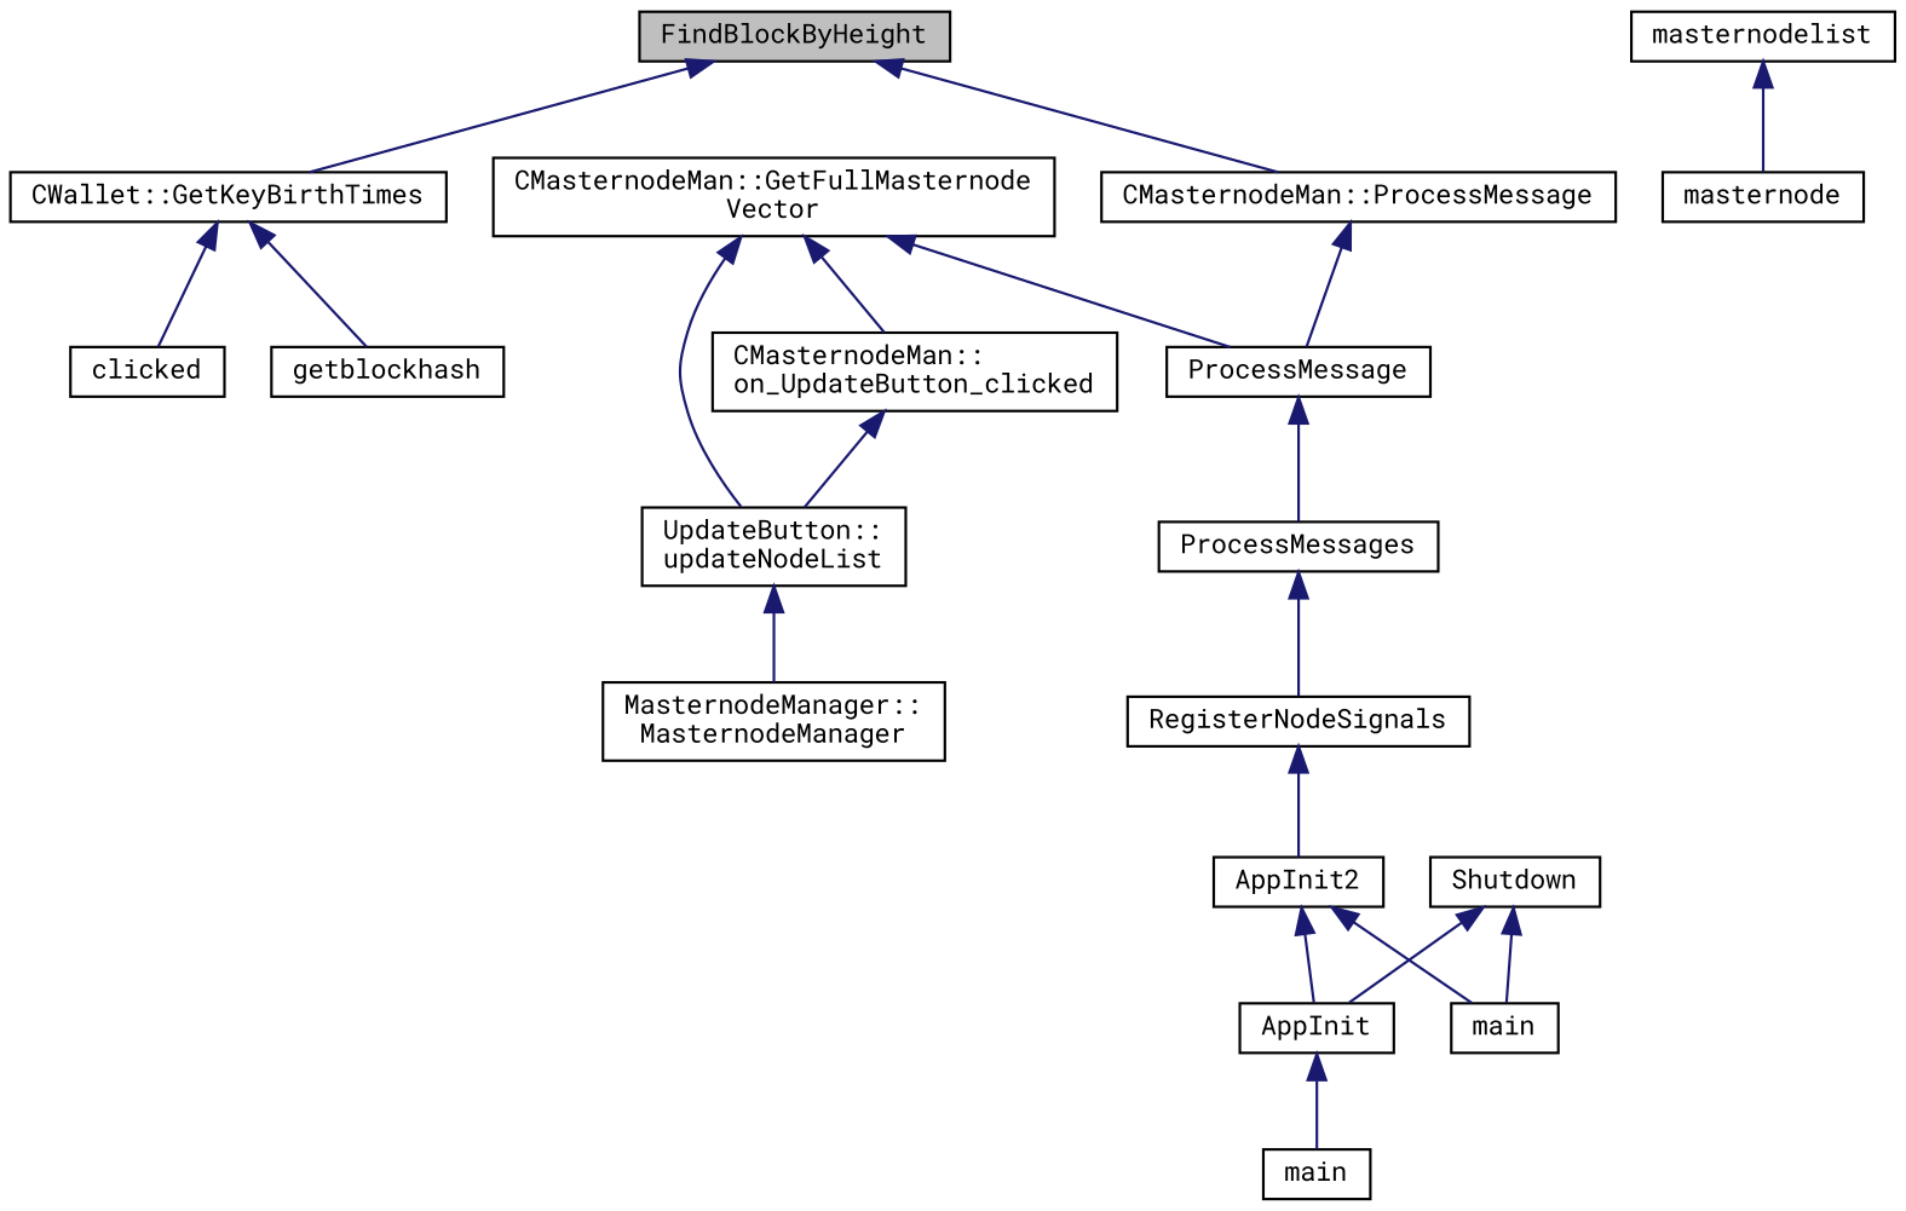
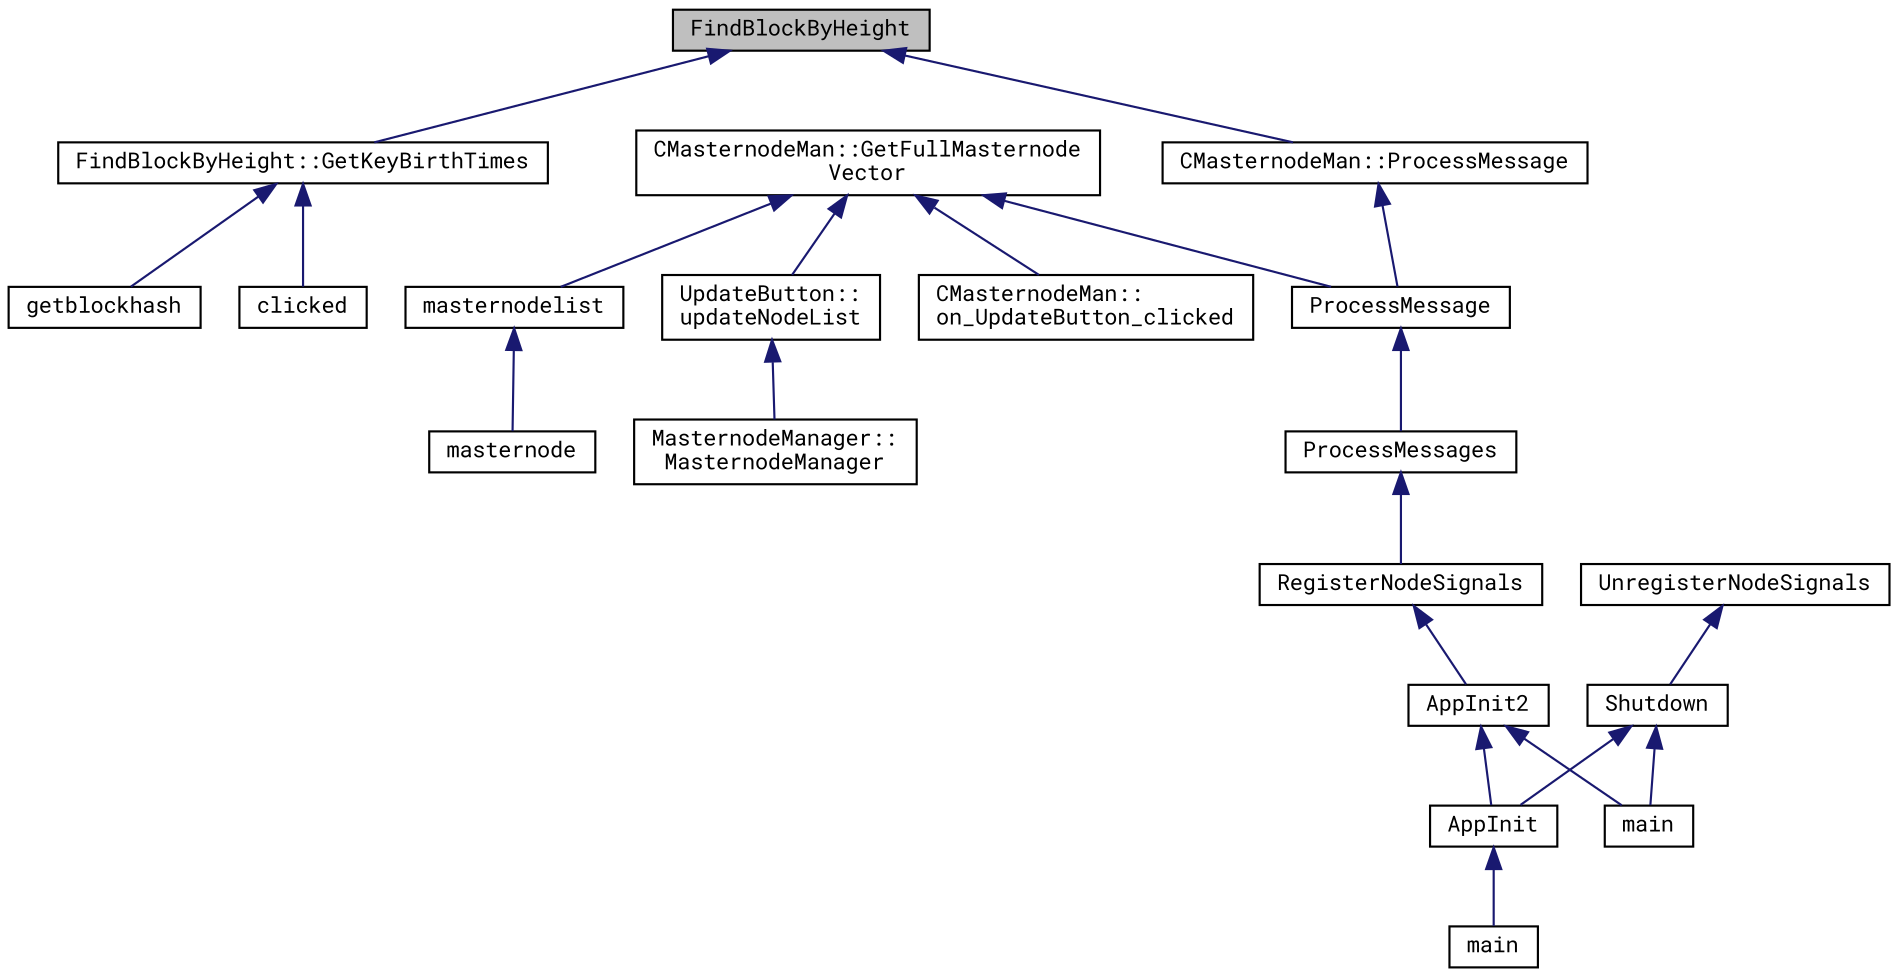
  digraph {
    fontname="Roboto Mono"
    rankdir=TB
    node [color=black fillcolor=white fontname="Roboto Mono" fontsize=10 shape=record style=filled]
    edge [color=midnightblue dir=back fontname="Roboto Mono" fontsize=10 labelfontname=Helvetica labelfontsize=10 style=solid]
    n1 [fillcolor=grey75 fontcolor=black height=0.2 label=FindBlockByHeight width=0.4]
    n2 [height=0.2 label="CMasternodeMan::ProcessMessage" width=0.4]
-   n3 [height=0.2 label="CWallet::GetKeyBirthTimes" width=0.4]
+   n3 [height=0.2 label="FindBlockByHeight::GetKeyBirthTimes" width=0.4]
    n4 [height=0.2 label=ProcessMessage width=0.4]
    n5 [height=0.2 label=getblockhash width=0.4]
    n6 [height=0.2 label=clicked width=0.4]
    n7 [height=0.2 label=ProcessMessages width=0.4]
    n8 [height=0.2 label=RegisterNodeSignals width=0.4]
    n9 [height=0.2 label="CMasternodeMan::GetFullMasternode\lVector" width=0.4]
    n10 [height=0.2 label="UpdateButton::\lupdateNodeList" width=0.4]
    n11 [height=0.2 label="CMasternodeMan::\lon_UpdateButton_clicked" width=0.4]
    n12 [height=0.2 label=masternodelist width=0.4]
    n13 [height=0.2 label=AppInit2 width=0.4]
+   n14 [height=0.2 label=UnregisterNodeSignals width=0.4]
    n15 [height=0.2 label=Shutdown width=0.4]
    n16 [height=0.2 label=AppInit width=0.4]
    n17 [height=0.2 label=main width=0.4]
    n18 [height=0.2 label=main width=0.4]
    n19 [height=0.2 label="MasternodeManager::\lMasternodeManager" width=0.4]
    n20 [height=0.2 label=masternode width=0.4]
    n1 -> n2
    n1 -> n3
    n2 -> n4
    n3 -> n5
    n3 -> n6
    n4 -> n7
    n7 -> n8
    n8 -> n13
    n9 -> n4
    n9 -> n10
    n9 -> n11
+   n9 -> n12
    n10 -> n19
-   n11 -> n10
    n12 -> n20
    n13 -> n16
    n13 -> n17
+   n14 -> n15
    n15 -> n16
    n15 -> n17
    n16 -> n18
  }
